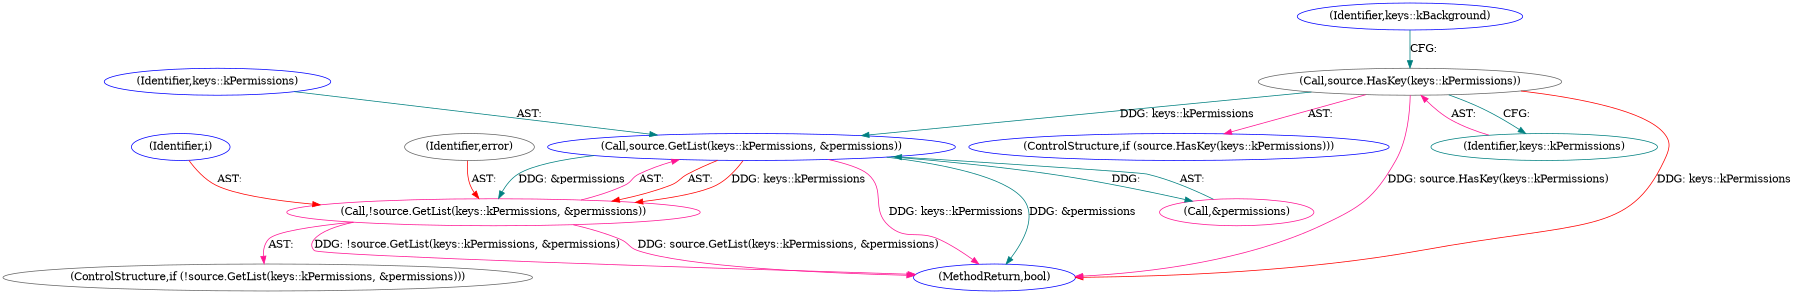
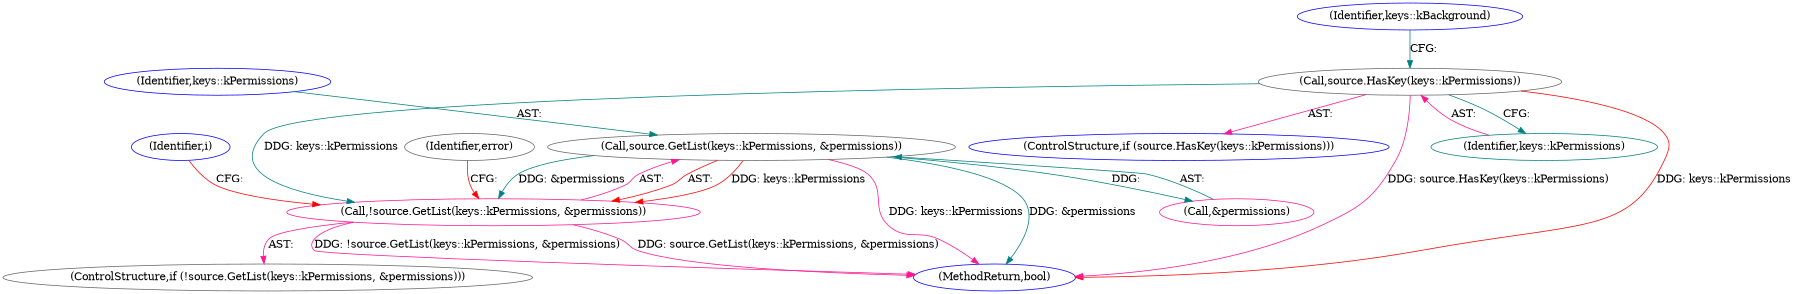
  digraph {
    node [color=blue]
    edge [color=teal]
-   n1 [label="(Call,source.GetList(keys::kPermissions, &permissions))"]
+   n1 [color=gray40 label="(Call,source.GetList(keys::kPermissions, &permissions))"]
    n2 [color=deeppink label="(Call,!source.GetList(keys::kPermissions, &permissions))"]
    n3 [color=deeppink label="(Call,&permissions)"]
    n4 [label="(MethodReturn,bool)"]
    n5 [color=gray40 label="(ControlStructure,if (!source.GetList(keys::kPermissions, &permissions)))"]
    n6 [color=gray40 label="(Call,source.HasKey(keys::kPermissions))"]
    n7 [label="(ControlStructure,if (source.HasKey(keys::kPermissions)))"]
    n8 [color=teal label="(Identifier,keys::kPermissions)"]
    n9 [label="(Identifier,keys::kBackground)"]
    n10 [color=gray40 label="(Identifier,error)"]
    n11 [label="(Identifier,keys::kPermissions)"]
    n12 [label="(Identifier,i)"]
    n1 -> n2 [color=red label="AST: "]
    n1 -> n2 [color=red label="DDG: keys::kPermissions"]
    n1 -> n2 [label="DDG: &permissions"]
    n1 -> n3 [label="DDG: "]
    n1 -> n4 [color=deeppink label="DDG: keys::kPermissions"]
    n1 -> n4 [label="DDG: &permissions"]
    n2 -> n1 [color=deeppink label="AST: "]
    n2 -> n4 [color=deeppink label="DDG: !source.GetList(keys::kPermissions, &permissions)"]
    n2 -> n4 [color=deeppink label="DDG: source.GetList(keys::kPermissions, &permissions)"]
    n2 -> n5 [color=deeppink label="AST: "]
    n3 -> n1 [label="AST: "]
-   n6 -> n1 [label="DDG: keys::kPermissions"]
+   n6 -> n2 [label="DDG: keys::kPermissions"]
    n6 -> n4 [color=red label="DDG: keys::kPermissions"]
    n6 -> n4 [color=deeppink label="DDG: source.HasKey(keys::kPermissions)"]
    n6 -> n7 [color=deeppink label="AST: "]
    n6 -> n8 [label="CFG: "]
    n8 -> n6 [color=deeppink label="AST: "]
    n9 -> n6 [label="CFG: "]
-   n10 -> n2 [color=red label="AST: "]
+   n10 -> n2 [color=red label="CFG: "]
    n11 -> n1 [label="AST: "]
-   n12 -> n2 [color=red label="AST: "]
+   n12 -> n2 [color=red label="CFG: "]
  }
